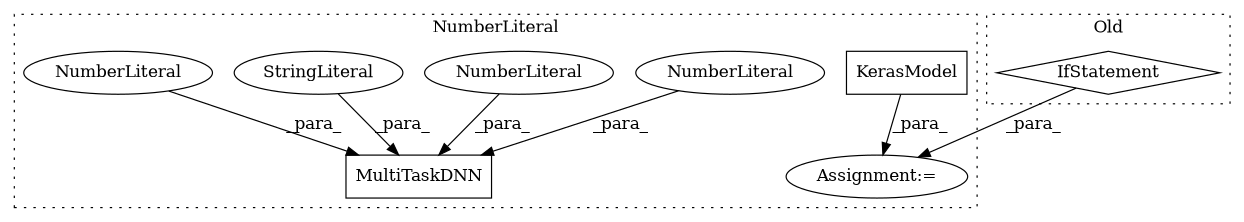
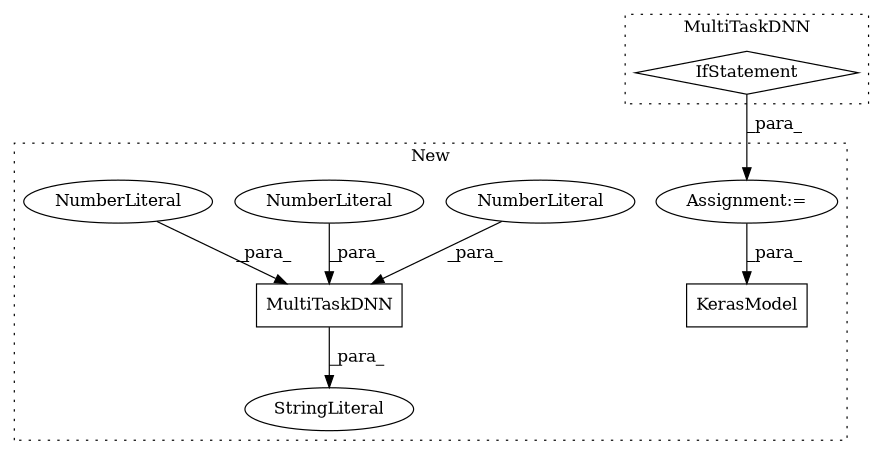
  digraph {
    node [a=34 shape=ellipse]
    n1 [a=32 l="13,1" label=MultiTaskDNN s="9226,9290" shape=box]
    n2 [l=4 label=NumberLiteral s=9275]
    n3 [a=45 l=16 label=StringLiteral s=9258]
    n4 [a=7 l=1 label="Assignment:=" s=9225]
    n5 [l=6 label=NumberLiteral s=9280]
    n6 [l=3 label=NumberLiteral s=9287]
    n7 [a=32 l="11,1" label=KerasModel s="9305,9342" shape=box]
    n8 [a=25 l=24 label=IfStatement s=10962 shape=diamond]
    subgraph cluster_1 {
-     label=NumberLiteral
+     label=New
      style=dotted
      n1
      n2
      n3
      n4
      n5
      n6
      n7
    }
    subgraph cluster_2 {
-     label=Old
+     label=MultiTaskDNN
      style=dotted
      n8
    }
    n2 -> n1 [label=_para_]
-   n3 -> n1 [label=_para_]
-   n7 -> n4 [label=_para_]
+   n1 -> n3 [label=_para_]
+   n4 -> n7 [label=_para_]
    n5 -> n1 [label=_para_]
    n6 -> n1 [label=_para_]
    n8 -> n4 [label=_para_]
  }
